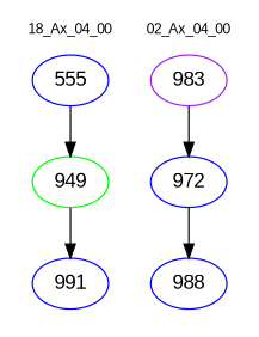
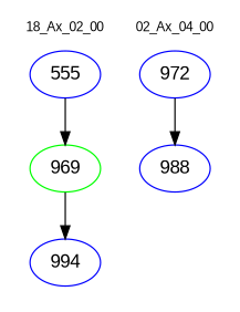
  digraph {
    fontname="Liberation Sans"
    node [color=blue fontname="Liberation Sans"]
    edge [color=black fontname="Liberation Sans"]
    n1 [label=555]
-   n2 [color=green label=949]
-   n3 [label=991]
-   n4 [color=purple label=983]
+   n2 [color=green label=969]
+   n3 [label=994]
    n5 [label=972]
    n6 [label=988]
    subgraph cluster_1 {
      color=white
      fontsize=10
-     label="18_Ax_04_00"
+     label="18_Ax_02_00"
      n1
      n2
      n3
    }
    subgraph cluster_2 {
      color=white
      fontsize=10
      label="02_Ax_04_00"
-     n4
      n5
      n6
    }
    n1 -> n2
    n2 -> n3
-   n4 -> n5
    n5 -> n6
  }
